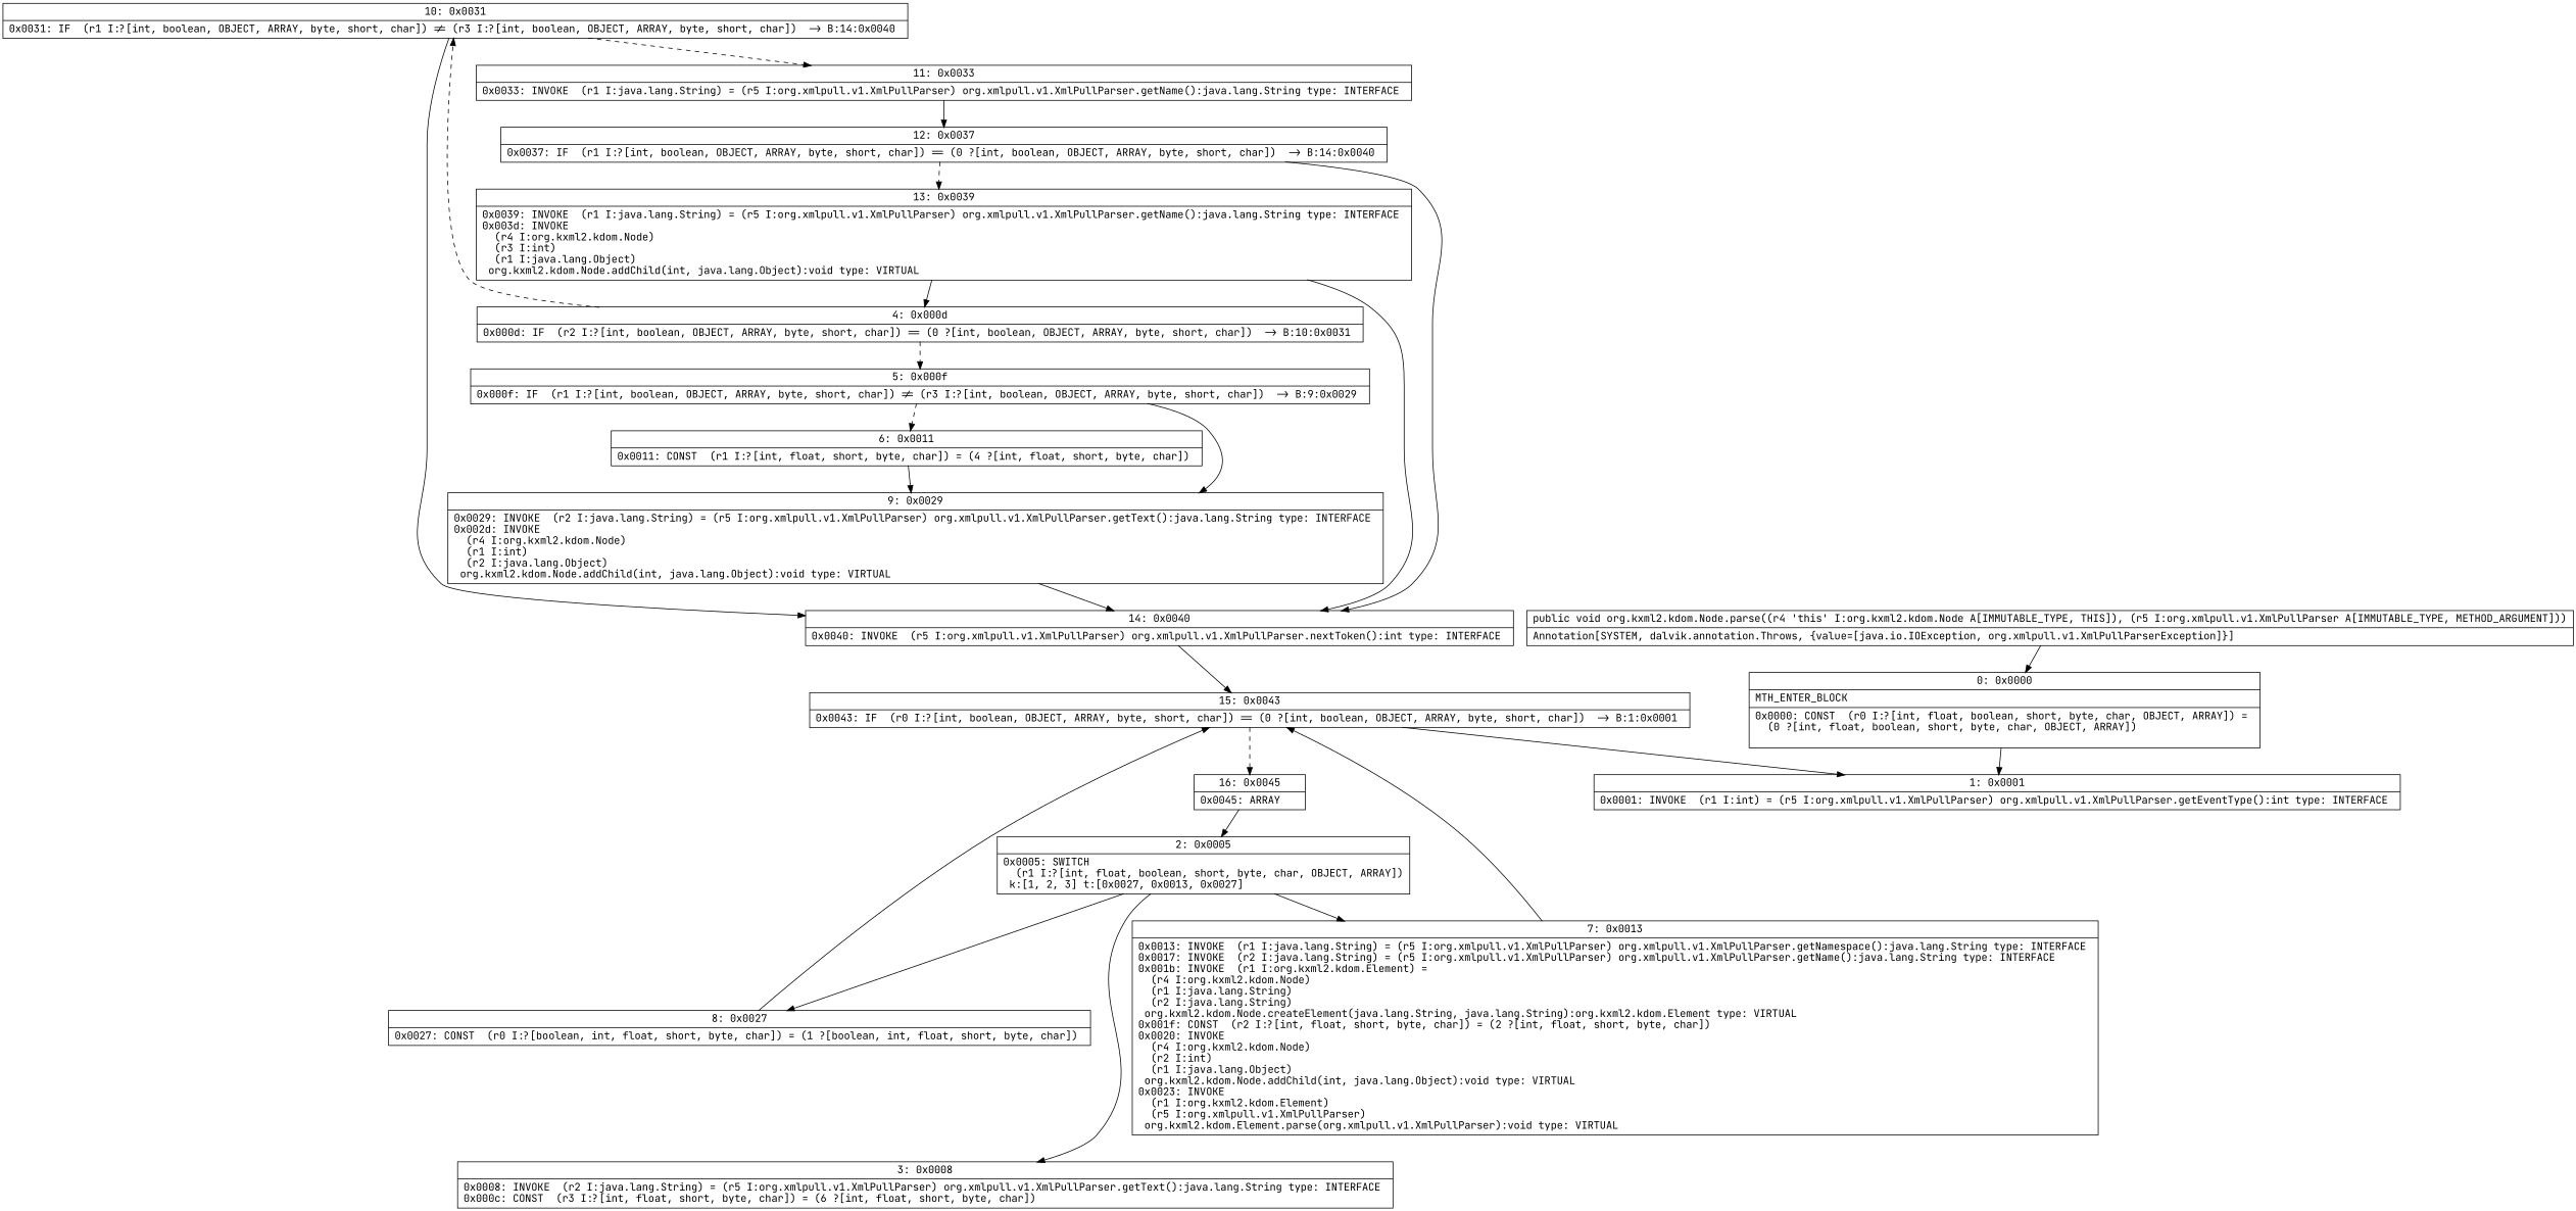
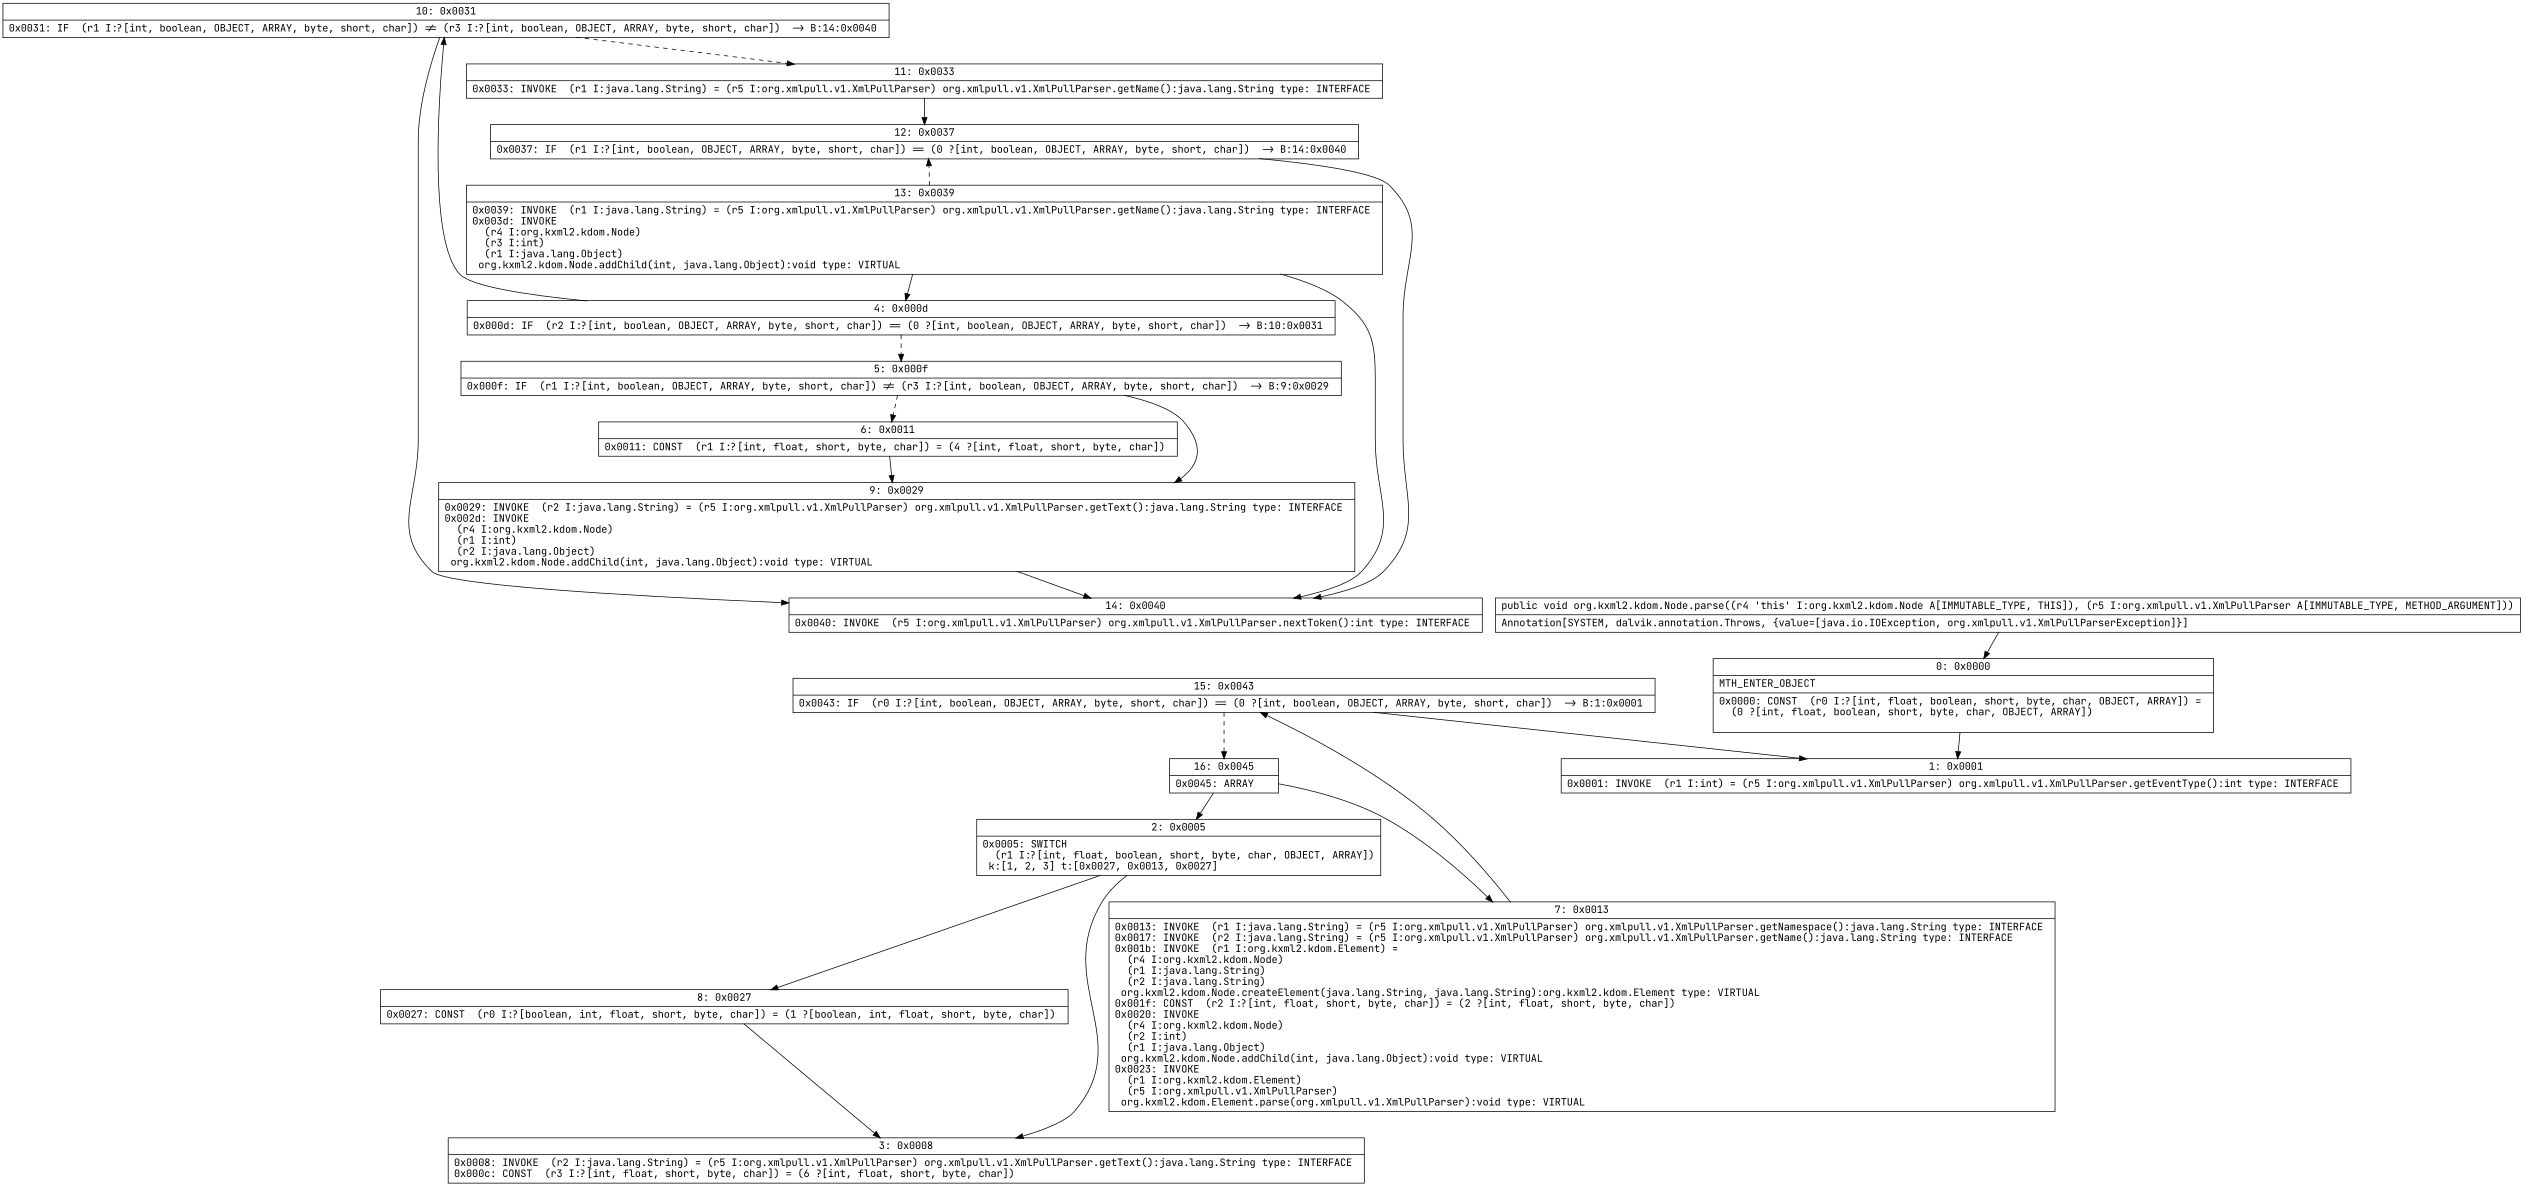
  digraph {
    fontname="JetBrains Mono"
    node [fontname="JetBrains Mono" shape=record]
    edge [fontname="JetBrains Mono"]
-   n1 [label="{0\:\ 0x0000|MTH_ENTER_BLOCK\l|0x0000: CONST  (r0 I:?[int, float, boolean, short, byte, char, OBJECT, ARRAY]) = \l  (0 ?[int, float, boolean, short, byte, char, OBJECT, ARRAY])\l \l}"]
+   n1 [label="{0\:\ 0x0000|MTH_ENTER_OBJECT\l|0x0000: CONST  (r0 I:?[int, float, boolean, short, byte, char, OBJECT, ARRAY]) = \l  (0 ?[int, float, boolean, short, byte, char, OBJECT, ARRAY])\l \l}"]
    n2 [label="{1\:\ 0x0001|0x0001: INVOKE  (r1 I:int) = (r5 I:org.xmlpull.v1.XmlPullParser) org.xmlpull.v1.XmlPullParser.getEventType():int type: INTERFACE \l}"]
    n3 [label="{2\:\ 0x0005|0x0005: SWITCH  \l  (r1 I:?[int, float, boolean, short, byte, char, OBJECT, ARRAY])\l k:[1, 2, 3] t:[0x0027, 0x0013, 0x0027] \l}"]
    n4 [label="{3\:\ 0x0008|0x0008: INVOKE  (r2 I:java.lang.String) = (r5 I:org.xmlpull.v1.XmlPullParser) org.xmlpull.v1.XmlPullParser.getText():java.lang.String type: INTERFACE \l0x000c: CONST  (r3 I:?[int, float, short, byte, char]) = (6 ?[int, float, short, byte, char]) \l}"]
    n5 [label="{7\:\ 0x0013|0x0013: INVOKE  (r1 I:java.lang.String) = (r5 I:org.xmlpull.v1.XmlPullParser) org.xmlpull.v1.XmlPullParser.getNamespace():java.lang.String type: INTERFACE \l0x0017: INVOKE  (r2 I:java.lang.String) = (r5 I:org.xmlpull.v1.XmlPullParser) org.xmlpull.v1.XmlPullParser.getName():java.lang.String type: INTERFACE \l0x001b: INVOKE  (r1 I:org.kxml2.kdom.Element) = \l  (r4 I:org.kxml2.kdom.Node)\l  (r1 I:java.lang.String)\l  (r2 I:java.lang.String)\l org.kxml2.kdom.Node.createElement(java.lang.String, java.lang.String):org.kxml2.kdom.Element type: VIRTUAL \l0x001f: CONST  (r2 I:?[int, float, short, byte, char]) = (2 ?[int, float, short, byte, char]) \l0x0020: INVOKE  \l  (r4 I:org.kxml2.kdom.Node)\l  (r2 I:int)\l  (r1 I:java.lang.Object)\l org.kxml2.kdom.Node.addChild(int, java.lang.Object):void type: VIRTUAL \l0x0023: INVOKE  \l  (r1 I:org.kxml2.kdom.Element)\l  (r5 I:org.xmlpull.v1.XmlPullParser)\l org.kxml2.kdom.Element.parse(org.xmlpull.v1.XmlPullParser):void type: VIRTUAL \l}"]
    n6 [label="{8\:\ 0x0027|0x0027: CONST  (r0 I:?[boolean, int, float, short, byte, char]) = (1 ?[boolean, int, float, short, byte, char]) \l}"]
    n7 [label="{15\:\ 0x0043|0x0043: IF  (r0 I:?[int, boolean, OBJECT, ARRAY, byte, short, char]) == (0 ?[int, boolean, OBJECT, ARRAY, byte, short, char])  \-\> B:1:0x0001 \l}"]
    n8 [label="{4\:\ 0x000d|0x000d: IF  (r2 I:?[int, boolean, OBJECT, ARRAY, byte, short, char]) == (0 ?[int, boolean, OBJECT, ARRAY, byte, short, char])  \-\> B:10:0x0031 \l}"]
    n9 [label="{5\:\ 0x000f|0x000f: IF  (r1 I:?[int, boolean, OBJECT, ARRAY, byte, short, char]) != (r3 I:?[int, boolean, OBJECT, ARRAY, byte, short, char])  \-\> B:9:0x0029 \l}"]
    n10 [label="{10\:\ 0x0031|0x0031: IF  (r1 I:?[int, boolean, OBJECT, ARRAY, byte, short, char]) != (r3 I:?[int, boolean, OBJECT, ARRAY, byte, short, char])  \-\> B:14:0x0040 \l}"]
    n11 [label="{6\:\ 0x0011|0x0011: CONST  (r1 I:?[int, float, short, byte, char]) = (4 ?[int, float, short, byte, char]) \l}"]
    n12 [label="{9\:\ 0x0029|0x0029: INVOKE  (r2 I:java.lang.String) = (r5 I:org.xmlpull.v1.XmlPullParser) org.xmlpull.v1.XmlPullParser.getText():java.lang.String type: INTERFACE \l0x002d: INVOKE  \l  (r4 I:org.kxml2.kdom.Node)\l  (r1 I:int)\l  (r2 I:java.lang.Object)\l org.kxml2.kdom.Node.addChild(int, java.lang.Object):void type: VIRTUAL \l}"]
    n13 [label="{14\:\ 0x0040|0x0040: INVOKE  (r5 I:org.xmlpull.v1.XmlPullParser) org.xmlpull.v1.XmlPullParser.nextToken():int type: INTERFACE \l}"]
    n14 [label="{11\:\ 0x0033|0x0033: INVOKE  (r1 I:java.lang.String) = (r5 I:org.xmlpull.v1.XmlPullParser) org.xmlpull.v1.XmlPullParser.getName():java.lang.String type: INTERFACE \l}"]
    n15 [label="{16\:\ 0x0045|0x0045: ARRAY   \l}"]
    n16 [label="{12\:\ 0x0037|0x0037: IF  (r1 I:?[int, boolean, OBJECT, ARRAY, byte, short, char]) == (0 ?[int, boolean, OBJECT, ARRAY, byte, short, char])  \-\> B:14:0x0040 \l}"]
    n17 [label="{13\:\ 0x0039|0x0039: INVOKE  (r1 I:java.lang.String) = (r5 I:org.xmlpull.v1.XmlPullParser) org.xmlpull.v1.XmlPullParser.getName():java.lang.String type: INTERFACE \l0x003d: INVOKE  \l  (r4 I:org.kxml2.kdom.Node)\l  (r3 I:int)\l  (r1 I:java.lang.Object)\l org.kxml2.kdom.Node.addChild(int, java.lang.Object):void type: VIRTUAL \l}"]
    n18 [label="{public void org.kxml2.kdom.Node.parse((r4 'this' I:org.kxml2.kdom.Node A[IMMUTABLE_TYPE, THIS]), (r5 I:org.xmlpull.v1.XmlPullParser A[IMMUTABLE_TYPE, METHOD_ARGUMENT]))  | Annotation[SYSTEM, dalvik.annotation.Throws, \{value=[java.io.IOException, org.xmlpull.v1.XmlPullParserException]\}]\l}"]
    n1 -> n2
    n3 -> n4
-   n3 -> n5
+   n15 -> n5
    n3 -> n6
    n5 -> n7
-   n6 -> n7
+   n6 -> n4
    n7 -> n2
    n7 -> n15 [style=dashed]
    n8 -> n9 [style=dashed]
-   n8 -> n10 [style=dashed]
+   n8 -> n10
    n9 -> n11 [style=dashed]
    n9 -> n12
    n10 -> n13
    n10 -> n14 [style=dashed]
    n11 -> n12
    n12 -> n13
-   n13 -> n7
    n14 -> n16
    n15 -> n3
    n16 -> n13
-   n16 -> n17 [style=dashed]
+   n17 -> n16 [style=dashed]
    n17 -> n8
    n17 -> n13
    n18 -> n1
  }
